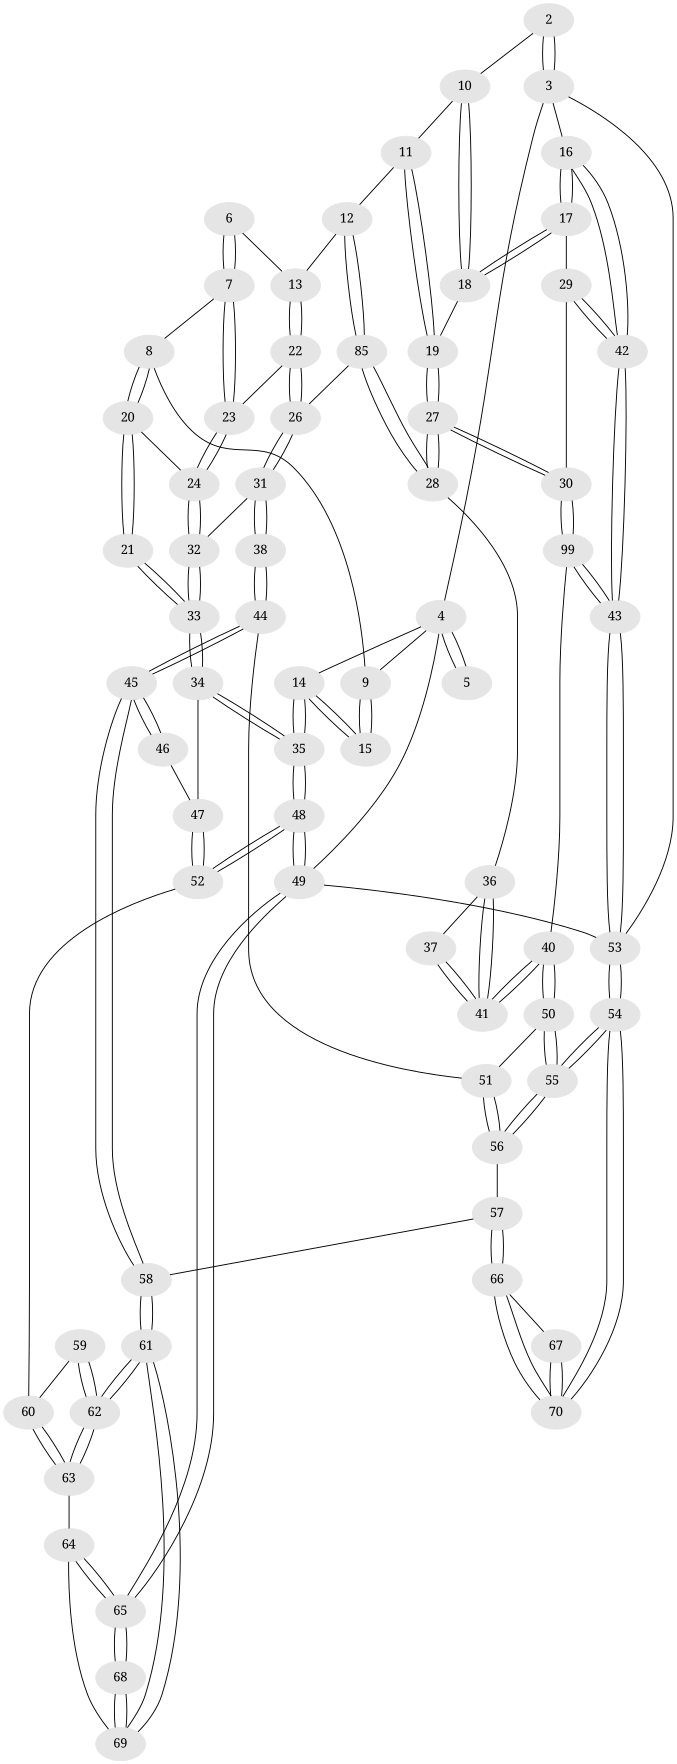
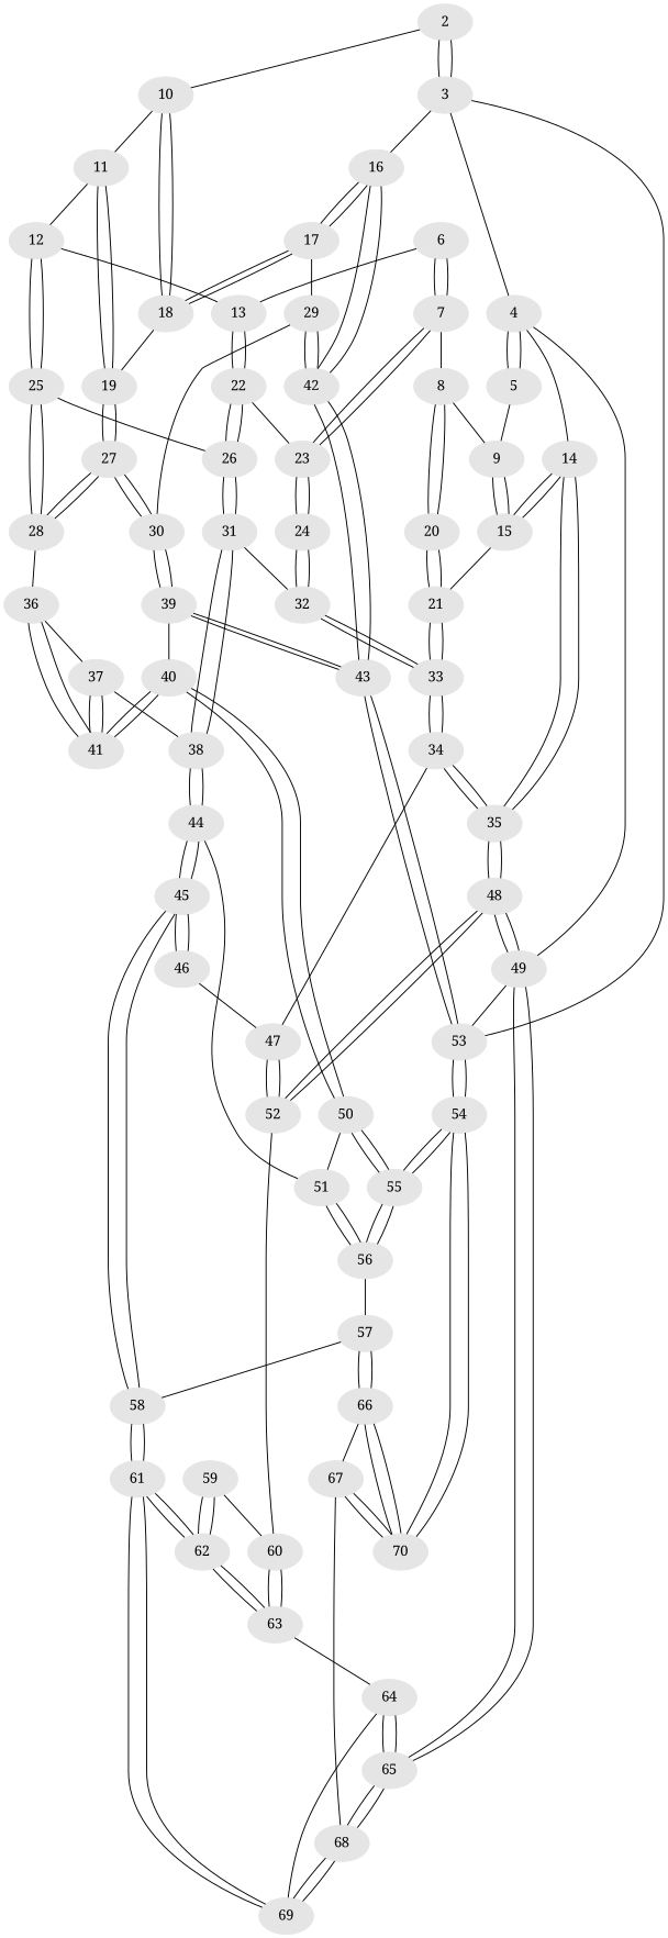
  graph {
    fontname="Noto Serif"
    node [color=gray90 fontname="Noto Serif" style=filled]
    edge [fontname="Noto Serif"]
    2
    3
    10
    6
    7
    13
    4
    16
    53
    11
    18
    5
    14
    49
    17
    42
    54
    9
    15
    35
    65
    8
    23
    22
    20
    24
    21
    12
    19
-   25 [label=85]
+   25
    27
    26
    28
    48
    33
    29
    43
    30
    32
    34
    31
    36
    38
-   39 [label=99]
+   39
    37
    41
    40
    44
    47
    52
    45
    51
    50
    55
    46
    58
    56
    61
    59
    60
    62
    68
    57
    63
    70
    66
    67
    69
    64
    2 -- 3
    2 -- 3
    2 -- 10
    3 -- 4
    3 -- 16
    3 -- 53
    10 -- 11
    10 -- 18
    10 -- 18
    6 -- 7
    6 -- 7
    6 -- 13
    7 -- 8
    7 -- 23
    7 -- 23
    13 -- 22
    13 -- 22
    4 -- 5
    4 -- 5
    4 -- 14
    4 -- 49
    16 -- 17
    16 -- 17
    16 -- 42
    16 -- 42
    53 -- 54
    53 -- 54
    11 -- 12
    11 -- 19
    11 -- 19
    18 -- 19
-   4 -- 9
+   5 -- 9
    14 -- 15
    14 -- 15
    14 -- 35
    14 -- 35
    49 -- 53
    49 -- 65
    49 -- 65
    17 -- 18
    17 -- 18
    17 -- 29
    42 -- 43
    42 -- 43
    54 -- 55
    54 -- 55
    54 -- 70
    54 -- 70
    9 -- 15
    9 -- 15
+   15 -- 21
    35 -- 48
    35 -- 48
    65 -- 68
    65 -- 68
    8 -- 9
    8 -- 20
    8 -- 20
    23 -- 24
    23 -- 24
    22 -- 23
    22 -- 26
    22 -- 26
-   20 -- 24
    20 -- 21
    20 -- 21
    24 -- 32
    24 -- 32
    21 -- 33
    21 -- 33
    12 -- 13
    12 -- 25
    12 -- 25
    19 -- 27
    19 -- 27
    25 -- 26
    25 -- 28
    25 -- 28
    27 -- 28
    27 -- 28
    27 -- 30
    27 -- 30
    26 -- 31
    26 -- 31
    28 -- 36
    48 -- 49
    48 -- 49
    48 -- 52
    48 -- 52
    33 -- 34
    33 -- 34
    29 -- 42
    29 -- 42
    29 -- 30
    43 -- 53
    43 -- 53
    30 -- 39
    30 -- 39
    32 -- 33
    32 -- 33
    34 -- 35
    34 -- 35
    34 -- 47
    31 -- 32
    31 -- 38
    31 -- 38
    36 -- 37
    36 -- 41
    36 -- 41
    38 -- 44
    38 -- 44
    39 -- 43
    39 -- 43
    39 -- 40
+   37 -- 38
    37 -- 41
    37 -- 41
    40 -- 41
    40 -- 41
    40 -- 50
    40 -- 50
    44 -- 45
    44 -- 45
    44 -- 51
    47 -- 52
    47 -- 52
    52 -- 60
    45 -- 46
    45 -- 46
    45 -- 58
    45 -- 58
    51 -- 56
    51 -- 56
    50 -- 51
    50 -- 55
    50 -- 55
    55 -- 56
    55 -- 56
    46 -- 47
    58 -- 61
    58 -- 61
    56 -- 57
    61 -- 62
    61 -- 62
    61 -- 69
    61 -- 69
    59 -- 60
    59 -- 62
    59 -- 62
    60 -- 63
    60 -- 63
    62 -- 63
    62 -- 63
    68 -- 69
    68 -- 69
    57 -- 58
    57 -- 66
    57 -- 66
    63 -- 64
    66 -- 70
    66 -- 70
    66 -- 67
+   67 -- 68
    67 -- 70
    67 -- 70
    64 -- 65
    64 -- 65
    64 -- 69
  }
